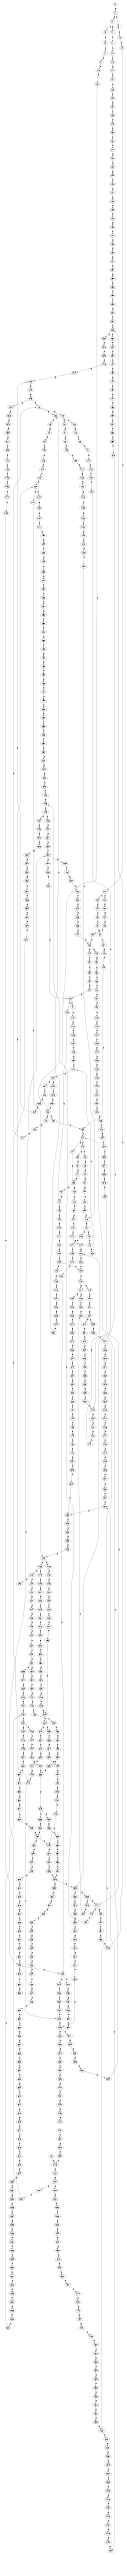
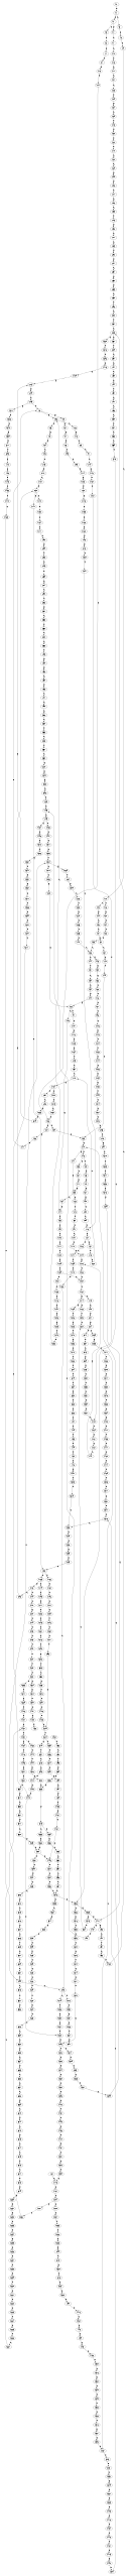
  strict digraph {
    S0
    S1
    S2
    S3
    S4
    S5
    S6
    S7
    S8
    S9
    S10
    S11
    S12
    S13
    S14
    S15
    S16
    S17
    S18
    S19
    S20
    S21
    S22
    S23
    S24
    S25
    S26
    S27
    S28
    S29
    S30
    S31
    S32
    S33
    S34
    S35
    S36
    S37
    S38
    S39
    S40
    S41
    S42
    S43
    S44
    S45
    S46
    S47
    S48
    S49
    S50
    S51
    S52
    S53
    S54
    S55
    S56
    S57
    S58
    S59
    S60
    S61
    S62
    S63
    S64
    S65
    S66
    S67
    S68
    S69
    S70
    S71
    S72
    S73
    S74
    S75
    S76
    S77
    S78
    S79
    S80
    S81
    S82
    S83
    S84
    S85
    S86
    S87
    S88
    S89
    S90
    S91
    S92
    S93
    S94
    S95
    S96
    S97
    S98
    S99
    S100
    S101
    S102
    S103
    S104
    S105
    S106
    S107
    S108
    S109
    S110
    S111
    S112
    S113
    S114
    S115
    S116
    S117
    S118
    S119
    S120
    S121
    S122
    S123
    S124
    S125
    S126
    S127
    S128
    S129
    S130
    S131
    S132
    S133
    S134
    S135
    S136
    S137
    S138
    S139
    S140
    S141
    S142
    S143
    S144
    S145
    S146
    S147
    S148
    S150
    S151
    S152
    S153
    S154
    S155
    S156
    S157
    S158
    S159
    S160
    S162
    S163
    S164
    S165
    S166
    S167
    S168
    S169
    S170
    S171
    S172
    S161
    S173
    S174
    S175
    S176
    S177
    S178
    S179
    S180
    S181
    S182
    S183
    S184
    S185
    S186
    S187
    S188
    S189
    S190
    S191
    S192
    S193
    S194
    S195
    S196
    S197
    S198
    S199
    S200
    S201
    S202
    S203
    S204
    S205
    S206
    S207
    S208
    S209
    S210
    S211
    S212
    S213
    S214
    S215
    S216
    S217
    S218
    S219
    S220
    S221
    S222
    S223
    S224
    S225
    S226
    S227
    S228
    S229
    S230
    S231
    S232
    S233
    S234
    S235
    S236
    S237
    S238
    S239
    S240
    S241
    S242
    S243
    S244
    S245
    S246
    S247
    S248
    S249
    S250
    S251
    S252
    S253
    S254
    S255
    S256
    S257
    S258
    S259
    S260
    S261
    S262
    S263
    S264
    S265
    S266
    S267
    S268
    S269
    S270
    S271
    S272
    S273
    S274
    S275
    S276
    S277
    S278
    S279
    S280
    S281
    S282
    S283
    S284
    S285
    S286
    S287
    S288
    S289
    S290
    S291
    S292
    S293
    S294
    S295
    S296
    S297
    S298
    S299
    S300
    S301
    S302
    S303
    S304
    S305
    S306
    S307
    S308
    S309
    S310
    S311
    S312
    S313
    S314
    S315
    S316
    S317
    S318
    S319
    S320
    S321
    S322
    S323
    S324
    S325
    S326
    S327
    S328
    S329
    S330
    S331
    S332
    S333
    S334
    S335
    S336
    S337
    S338
    S339
    S340
    S341
    S342
    S343
    S344
    S345
    S346
    S347
    S348
    S349
    S350
    S351
    S352
    S353
    S354
    S355
    S356
    S357
    S358
    S359
    S360
    S361
    S362
    S363
    S364
    S365
    S366
    S367
    S368
    S369
    S370
    S371
    S372
    S373
    S374
    S375
    S376
    S377
    S378
    S379
    S380
    S381
    S382
    S383
    S384
    S385
    S386
    S387
    S388
    S389
    S390
    S391
    S392
    S393
    S394
    S395
    S396
    S397
    S398
    S399
    S400
    S401
    S402
    S403
    S404
    S405
    S406
    S407
    S408
    S409
    S410
    S411
    S412
    S413
    S414
    S415
    S416
    S417
    S418
    S419
    S420
    S421
    S422
    S423
    S424
    S425
    S426
    S427
    S428
    S429
    S430
    S431
    S432
    S433
    S434
    S435
    S436
    S437
    S438
    S439
    S440
    S441
    S442
    S443
    S444
    S445
    S446
    S447
    S448
    S449
    S450
    S451
    S452
    S453
    S454
    S455
    S456
    S457
    S458
    S459
    S460
    S461
    S462
    S463
    S464
    S465
    S466
    S467
    S468
    S469
    S470
    S471
    S472
    S473
    S474
    S475
    S476
    S477
    S478
    S479
    S480
    S481
    S482
    S483
    S484
    S485
    S486
    S487
    S488
    S489
    S490
    S491
    S492
    S493
    S494
    S495
    S496
    S497
    S498
    S499
    S500
    S501
    S502
    S503
    S504
    S505
    S506
    S507
    S508
    S509
    S510
    S511
    S512
    S513
    S514
    S515
    S516
    S517
    S518
    S519
    S520
    S521
    S522
    S523
    S524
    S525
    S526
    S527
    S528
    S529
    S530
    S531
    S532
    S533
    S534
    S535
    S536
    S537
    S538
    S539
    S540
    S541
    S542
    S543
    S544
    S545
    S546
    S547
    S548
    S549
    S550
    S551
    S552
    S553
    S554
    S555
    S556
    S557
    S558
    S559
    S560
    S561
    S562
    S563
    S564
    S565
    S566
    S567
    S568
    S569
    S570
    S571
    S572
    S573
    S574
    S575
    S576
    S577
    S578
    S579
    S580
    S581
    S582
    S583
    S584
    S585
    S586
    S587
    S588
    S589
    S590
    S591
    S592
    S593
    S594
    S595
    S596
    S597
    S598
    S599
    S600
    S601
    S602
    S603
    S604
    S605
    S606
    S607
    S608
    S609
    S610
    S611
    S612
    S613
    S614
    S615
    S616
    S617
    S618
    S619
    S620
    S621
    S622
    S623
    S624
    S625
    S626
    S627
    S628
    S629
    S630
    S631
    S632
    S633
    S634
    S635
    S636
    S637
    S638
    S639
    S640
    S641
    S642
    S643
    S644
    S645
    S646
    S647
    S648
    S649
    S650
    S651
    S652
    S653
    S654
    S655
    S656
    S657
    S658
    S659
    S660
    S661
    S662
    S663
    S664
    S665
    S666
    S667
    S0 -> S1 [label=T]
    S1 -> S2 [label=G]
    S1 -> S3 [label=C]
    S2 -> S4 [label=A]
    S2 -> S5 [label=C]
    S3 -> S6 [label=G]
    S4 -> S7 [label=C]
    S5 -> S8 [label=C]
    S6 -> S9 [label=C]
    S7 -> S10 [label=G]
    S8 -> S11 [label=G]
    S9 -> S12 [label=G]
    S10 -> S13 [label=T]
    S11 -> S14 [label=C]
    S12 -> S15 [label=C]
    S12 -> S16 [label=T]
    S13 -> S17 [label=G]
    S14 -> S18 [label=C]
    S15 -> S19 [label=A]
    S16 -> S20 [label=A]
    S17 -> S21 [label=G]
    S18 -> S22 [label=G]
    S19 -> S23 [label=G]
    S20 -> S24 [label=G]
    S21 -> S25 [label=G]
    S22 -> S26 [label=G]
    S23 -> S27 [label=C]
    S24 -> S28 [label=C]
    S25 -> S29 [label=T]
    S26 -> S30 [label=T]
    S26 -> S31 [label=A]
    S27 -> S32 [label=C]
    S28 -> S33 [label=C]
    S29 -> S34 [label=A]
    S30 -> S35 [label=G]
    S31 -> S36 [label=A]
    S32 -> S37 [label=G]
    S33 -> S38 [label=G]
    S34 -> S39 [label=C]
    S35 -> S40 [label=G]
    S36 -> S41 [label=C]
    S37 -> S42 [label=G]
    S38 -> S43 [label=A]
    S38 -> S44 [label=C]
    S39 -> S45 [label=T]
    S40 -> S46 [label=T]
    S40 -> S47 [label=A]
    S41 -> S48 [label=T]
    S42 -> S49 [label=T]
    S43 -> S50 [label=A]
    S44 -> S51 [label=T]
    S45 -> S52 [label=A]
    S46 -> S53 [label=G]
    S46 -> S54 [label=T]
    S47 -> S55 [label=A]
    S48 -> S56 [label=G]
    S48 -> S57 [label=A]
    S49 -> S35 [label=G]
    S50 -> S58 [label=A]
    S51 -> S59 [label=G]
    S52 -> S60 [label=T]
    S53 -> S61 [label=G]
    S54 -> S62 [label=A]
    S55 -> S63 [label=C]
    S55 -> S64 [label=G]
    S56 -> S65 [label=C]
    S56 -> S66 [label=G]
    S57 -> S67 [label=C]
    S58 -> S68 [label=C]
    S59 -> S69 [label=G]
    S60 -> S70 [label=T]
    S61 -> S71 [label=A]
    S62 -> S72 [label=G]
    S63 -> S73 [label=C]
    S64 -> S74 [label=A]
    S65 -> S75 [label=A]
    S66 -> S76 [label=A]
    S67 -> S77 [label=A]
    S68 -> S78 [label=C]
    S69 -> S79 [label=A]
    S70 -> S80 [label=G]
    S71 -> S55 [label=A]
    S72 -> S81 [label=A]
    S73 -> S82 [label=T]
    S74 -> S83 [label=A]
    S75 -> S84 [label=A]
    S76 -> S85 [label=C]
    S77 -> S86 [label=A]
    S78 -> S87 [label=C]
    S79 -> S88 [label=A]
    S80 -> S89 [label=G]
    S81 -> S90 [label=A]
    S82 -> S91 [label=C]
    S83 -> S92 [label=C]
    S84 -> S93 [label=C]
    S85 -> S94 [label=C]
    S86 -> S95 [label=C]
    S87 -> S96 [label=C]
    S88 -> S97 [label=T]
    S88 -> S98 [label=G]
    S89 -> S99 [label=A]
    S90 -> S100 [label=G]
    S91 -> S101 [label=G]
    S92 -> S102 [label=G]
    S93 -> S103 [label=C]
    S94 -> S104 [label=C]
    S95 -> S105 [label=G]
    S96 -> S106 [label=G]
    S97 -> S107 [label=G]
    S98 -> S74 [label=A]
    S99 -> S108 [label=A]
    S100 -> S109 [label=G]
    S101 -> S110 [label=G]
    S102 -> S111 [label=G]
    S103 -> S112 [label=A]
    S104 -> S113 [label=G]
    S105 -> S114 [label=A]
    S106 -> S115 [label=A]
    S107 -> S116 [label=G]
    S108 -> S117 [label=C]
    S109 -> S118 [label=G]
    S110 -> S119 [label=C]
    S111 -> S120 [label=C]
    S112 -> S121 [label=G]
    S113 -> S122 [label=T]
    S114 -> S123 [label=A]
    S115 -> S124 [label=C]
    S116 -> S125 [label=G]
    S117 -> S126 [label=G]
    S118 -> S127 [label=G]
    S119 -> S128 [label=A]
    S120 -> S129 [label=A]
    S121 -> S130 [label=A]
    S122 -> S131 [label=C]
    S123 -> S132 [label=A]
    S124 -> S133 [label=T]
    S125 -> S134 [label=G]
    S126 -> S135 [label=G]
    S127 -> S136 [label=T]
    S127 -> S137 [label=G]
    S128 -> S138 [label=C]
    S129 -> S139 [label=C]
    S130 -> S140 [label=C]
    S130 -> S141 [label=A]
    S131 -> S142 [label=T]
    S132 -> S143 [label=A]
    S133 -> S144 [label=A]
    S134 -> S145 [label=T]
    S135 -> S146 [label=T]
    S136 -> S147 [label=C]
    S137 -> S148 [label=T]
    S138 -> S150 [label=C]
    S139 -> S150 [label=C]
    S139 -> S151 [label=T]
    S140 -> S152 [label=T]
    S141 -> S153 [label=C]
    S142 -> S154 [label=C]
    S143 -> S155 [label=C]
    S144 -> S156 [label=G]
    S145 -> S157 [label=C]
    S146 -> S158 [label=A]
    S147 -> S159 [label=T]
    S148 -> S160 [label=C]
    S150 -> S162 [label=G]
    S151 -> S163 [label=G]
    S152 -> S164 [label=C]
    S153 -> S165 [label=C]
    S153 -> S166 [label=A]
    S154 -> S167 [label=G]
    S155 -> S168 [label=A]
    S156 -> S169 [label=A]
    S157 -> S170 [label=C]
    S158 -> S171 [label=C]
    S159 -> S172 [label=C]
    S160 -> S170 [label=C]
    S162 -> S174 [label=A]
    S162 -> S175 [label=G]
    S163 -> S176 [label=G]
    S164 -> S177 [label=C]
    S165 -> S178 [label=A]
    S165 -> S179 [label=G]
    S166 -> S180 [label=G]
    S167 -> S181 [label=G]
    S168 -> S182 [label=G]
    S169 -> S183 [label=A]
    S170 -> S184 [label=G]
    S171 -> S185 [label=G]
    S172 -> S186 [label=T]
    S161 -> S173 [label=G]
    S173 -> S187 [label=C]
    S174 -> S188 [label=G]
    S174 -> S189 [label=A]
    S175 -> S190 [label=G]
    S176 -> S191 [label=G]
    S177 -> S192 [label=C]
    S178 -> S193 [label=G]
    S178 -> S194 [label=C]
    S179 -> S195 [label=G]
    S180 -> S196 [label=C]
    S181 -> S197 [label=C]
    S182 -> S198 [label=A]
    S183 -> S199 [label=T]
    S184 -> S200 [label=C]
    S184 -> S201 [label=T]
    S185 -> S202 [label=A]
    S186 -> S203 [label=C]
    S187 -> S204 [label=G]
    S188 -> S205 [label=T]
    S189 -> S206 [label=T]
    S190 -> S207 [label=A]
    S191 -> S208 [label=A]
    S192 -> S209 [label=A]
    S193 -> S130 [label=A]
    S194 -> S210 [label=C]
    S195 -> S211 [label=A]
    S196 -> S212 [label=C]
    S197 -> S128 [label=A]
    S198 -> S213 [label=A]
    S199 -> S214 [label=C]
    S200 -> S215 [label=C]
    S201 -> S216 [label=C]
    S202 -> S217 [label=A]
    S203 -> S218 [label=T]
    S203 -> S219 [label=G]
    S204 -> S220 [label=C]
    S204 -> S221 [label=G]
    S205 -> S222 [label=C]
    S206 -> S223 [label=G]
    S207 -> S224 [label=A]
    S208 -> S225 [label=A]
    S209 -> S226 [label=T]
    S210 -> S227 [label=A]
    S211 -> S228 [label=C]
    S212 -> S229 [label=G]
    S213 -> S230 [label=G]
    S214 -> S231 [label=G]
    S215 -> S232 [label=G]
    S216 -> S233 [label=G]
    S217 -> S234 [label=G]
    S218 -> S235 [label=G]
    S219 -> S236 [label=T]
    S220 -> S237 [label=G]
    S221 -> S238 [label=C]
    S222 -> S239 [label=C]
    S223 -> S240 [label=T]
    S224 -> S241 [label=T]
    S225 -> S242 [label=C]
    S226 -> S243 [label=C]
    S227 -> S244 [label=C]
    S228 -> S245 [label=G]
    S229 -> S246 [label=T]
    S230 -> S247 [label=G]
    S231 -> S248 [label=G]
    S232 -> S26 [label=G]
    S233 -> S249 [label=G]
    S234 -> S250 [label=A]
    S235 -> S251 [label=A]
    S236 -> S252 [label=G]
    S237 -> S253 [label=T]
    S238 -> S254 [label=T]
    S239 -> S255 [label=A]
    S240 -> S256 [label=A]
    S241 -> S257 [label=T]
    S242 -> S258 [label=T]
    S243 -> S259 [label=T]
    S244 -> S260 [label=C]
    S245 -> S261 [label=C]
    S246 -> S262 [label=C]
    S247 -> S118 [label=G]
    S248 -> S263 [label=G]
    S249 -> S264 [label=A]
    S250 -> S265 [label=A]
    S251 -> S266 [label=G]
    S252 -> S267 [label=G]
    S253 -> S268 [label=C]
    S254 -> S269 [label=A]
    S254 -> S270 [label=G]
    S255 -> S271 [label=G]
    S256 -> S272 [label=G]
    S257 -> S273 [label=G]
    S258 -> S56 [label=G]
    S259 -> S274 [label=G]
    S260 -> S275 [label=C]
    S261 -> S276 [label=C]
    S262 -> S277 [label=C]
    S263 -> S278 [label=T]
    S264 -> S279 [label=A]
    S265 -> S280 [label=G]
    S266 -> S281 [label=T]
    S267 -> S282 [label=T]
    S268 -> S283 [label=G]
    S269 -> S284 [label=T]
    S270 -> S285 [label=G]
    S271 -> S286 [label=T]
    S271 -> S287 [label=C]
    S272 -> S288 [label=T]
    S273 -> S289 [label=A]
    S274 -> S290 [label=C]
    S275 -> S291 [label=C]
    S276 -> S292 [label=C]
    S277 -> S293 [label=T]
    S278 -> S294 [label=A]
    S279 -> S295 [label=C]
    S280 -> S296 [label=T]
    S281 -> S297 [label=A]
    S282 -> S298 [label=A]
    S283 -> S299 [label=A]
    S284 -> S300 [label=A]
    S285 -> S301 [label=A]
    S286 -> S302 [label=A]
    S287 -> S303 [label=T]
    S288 -> S304 [label=T]
    S289 -> S305 [label=A]
    S290 -> S306 [label=C]
    S291 -> S307 [label=T]
    S292 -> S308 [label=A]
    S293 -> S309 [label=C]
    S294 -> S310 [label=T]
    S295 -> S48 [label=T]
    S295 -> S311 [label=A]
    S296 -> S312 [label=G]
    S298 -> S313 [label=T]
    S298 -> S314 [label=C]
    S299 -> S315 [label=C]
    S300 -> S316 [label=G]
    S301 -> S88 [label=A]
    S302 -> S317 [label=G]
    S303 -> S318 [label=T]
    S304 -> S319 [label=T]
    S305 -> S320 [label=C]
    S306 -> S321 [label=A]
    S307 -> S322 [label=T]
    S308 -> S323 [label=T]
    S309 -> S324 [label=T]
    S310 -> S325 [label=C]
    S311 -> S326 [label=G]
    S312 -> S327 [label=T]
    S313 -> S328 [label=G]
    S314 -> S329 [label=C]
    S315 -> S330 [label=G]
    S316 -> S331 [label=T]
    S317 -> S332 [label=G]
    S318 -> S333 [label=C]
    S319 -> S334 [label=C]
    S320 -> S335 [label=C]
    S321 -> S336 [label=G]
    S322 -> S337 [label=C]
    S323 -> S338 [label=C]
    S324 -> S339 [label=T]
    S324 -> S340 [label=G]
    S325 -> S341 [label=C]
    S326 -> S342 [label=G]
    S327 -> S343 [label=C]
    S328 -> S344 [label=A]
    S329 -> S345 [label=G]
    S330 -> S346 [label=C]
    S331 -> S347 [label=A]
    S332 -> S348 [label=G]
    S333 -> S349 [label=A]
    S334 -> S350 [label=A]
    S335 -> S351 [label=C]
    S336 -> S352 [label=T]
    S337 -> S353 [label=C]
    S337 -> S354 [label=G]
    S338 -> S355 [label=G]
    S339 -> S356 [label=C]
    S340 -> S357 [label=T]
    S341 -> S358 [label=C]
    S342 -> S359 [label=A]
    S343 -> S360 [label=G]
    S343 -> S361 [label=C]
    S344 -> S362 [label=G]
    S345 -> S363 [label=G]
    S346 -> S364 [label=G]
    S347 -> S365 [label=G]
    S348 -> S366 [label=T]
    S349 -> S367 [label=C]
    S350 -> S368 [label=C]
    S351 -> S369 [label=G]
    S352 -> S370 [label=C]
    S353 -> S371 [label=T]
    S354 -> S372 [label=A]
    S355 -> S373 [label=T]
    S356 -> S374 [label=T]
    S357 -> S375 [label=C]
    S358 -> S376 [label=G]
    S359 -> S377 [label=A]
    S360 -> S378 [label=T]
    S361 -> S379 [label=T]
    S362 -> S380 [label=C]
    S363 -> S381 [label=T]
    S364 -> S382 [label=C]
    S365 -> S383 [label=C]
    S366 -> S384 [label=C]
    S367 -> S385 [label=G]
    S368 -> S386 [label=T]
    S369 -> S387 [label=T]
    S370 -> S388 [label=G]
    S371 -> S389 [label=G]
    S372 -> S390 [label=T]
    S373 -> S391 [label=C]
    S374 -> S392 [label=C]
    S375 -> S393 [label=G]
    S376 -> S394 [label=A]
    S377 -> S395 [label=T]
    S378 -> S396 [label=C]
    S379 -> S397 [label=G]
    S380 -> S398 [label=G]
    S381 -> S399 [label=G]
    S382 -> S400 [label=C]
    S383 -> S401 [label=C]
    S384 -> S402 [label=A]
    S385 -> S403 [label=C]
    S386 -> S404 [label=C]
    S387 -> S142 [label=C]
    S388 -> S405 [label=T]
    S389 -> S406 [label=T]
    S390 -> S407 [label=C]
    S391 -> S408 [label=C]
    S392 -> S409 [label=G]
    S393 -> S410 [label=T]
    S394 -> S411 [label=A]
    S395 -> S412 [label=A]
    S396 -> S413 [label=G]
    S397 -> S414 [label=G]
    S398 -> S415 [label=G]
    S399 -> S40 [label=G]
    S400 -> S416 [label=T]
    S401 -> S38 [label=G]
    S402 -> S417 [label=C]
    S403 -> S418 [label=C]
    S404 -> S419 [label=C]
    S405 -> S420 [label=A]
    S406 -> S421 [label=C]
    S407 -> S422 [label=G]
    S408 -> S423 [label=T]
    S409 -> S424 [label=G]
    S410 -> S425 [label=G]
    S411 -> S426 [label=A]
    S411 -> S427 [label=G]
    S412 -> S428 [label=G]
    S413 -> S429 [label=G]
    S414 -> S430 [label=C]
    S415 -> S431 [label=T]
    S416 -> S432 [label=C]
    S417 -> S433 [label=T]
    S418 -> S434 [label=C]
    S419 -> S435 [label=T]
    S420 -> S436 [label=A]
    S421 -> S437 [label=C]
    S422 -> S438 [label=T]
    S423 -> S309 [label=C]
    S424 -> S439 [label=A]
    S425 -> S440 [label=G]
    S426 -> S441 [label=G]
    S427 -> S442 [label=T]
    S428 -> S443 [label=T]
    S429 -> S264 [label=A]
    S430 -> S444 [label=C]
    S431 -> S445 [label=C]
    S432 -> S446 [label=G]
    S433 -> S447 [label=C]
    S434 -> S448 [label=T]
    S435 -> S449 [label=T]
    S436 -> S450 [label=G]
    S437 -> S451 [label=T]
-   S438 -> S452 [label=T]
    S439 -> S453 [label=G]
    S440 -> S282 [label=T]
    S441 -> S454 [label=T]
    S442 -> S455 [label=C]
    S443 -> S456 [label=C]
    S444 -> S457 [label=T]
    S445 -> S458 [label=G]
    S446 -> S459 [label=G]
    S447 -> S460 [label=G]
    S448 -> S461 [label=T]
    S449 -> S462 [label=T]
    S450 -> S463 [label=A]
    S451 -> S464 [label=A]
    S451 -> S465 [label=T]
    S452 -> S466 [label=T]
    S453 -> S467 [label=A]
    S454 -> S468 [label=G]
    S455 -> S469 [label=G]
    S456 -> S470 [label=T]
    S457 -> S471 [label=G]
    S458 -> S472 [label=C]
    S459 -> S473 [label=G]
    S460 -> S474 [label=C]
    S461 -> S475 [label=C]
    S462 -> S476 [label=C]
    S463 -> S477 [label=C]
    S464 -> S478 [label=C]
    S465 -> S479 [label=G]
    S466 -> S480 [label=G]
    S467 -> S481 [label=G]
    S468 -> S482 [label=T]
    S469 -> S483 [label=C]
    S469 -> S484 [label=A]
    S470 -> S485 [label=C]
    S471 -> S486 [label=G]
+   S472 -> S487 [label=A]
    S473 -> S488 [label=C]
    S474 -> S489 [label=T]
    S475 -> S490 [label=A]
    S476 -> S491 [label=A]
    S477 -> S492 [label=G]
    S478 -> S493 [label=T]
    S479 -> S494 [label=T]
    S480 -> S495 [label=T]
    S481 -> S496 [label=G]
    S482 -> S343 [label=C]
    S483 -> S497 [label=G]
    S484 -> S498 [label=G]
    S485 -> S499 [label=T]
    S486 -> S500 [label=G]
    S487 -> S501 [label=C]
    S488 -> S502 [label=T]
    S489 -> S503 [label=T]
    S490 -> S504 [label=T]
    S491 -> S505 [label=T]
    S492 -> S506 [label=G]
    S493 -> S507 [label=A]
    S494 -> S508 [label=A]
    S495 -> S509 [label=A]
    S496 -> S510 [label=T]
    S497 -> S511 [label=G]
    S498 -> S512 [label=G]
    S499 -> S203 [label=C]
    S499 -> S513 [label=G]
    S500 -> S514 [label=T]
    S501 -> S515 [label=G]
    S502 -> S516 [label=C]
    S503 -> S517 [label=C]
    S504 -> S518 [label=C]
    S505 -> S519 [label=C]
    S506 -> S520 [label=C]
    S507 -> S521 [label=C]
    S508 -> S522 [label=G]
    S509 -> S523 [label=G]
    S510 -> S524 [label=C]
    S511 -> S525 [label=C]
    S512 -> S526 [label=T]
    S513 -> S527 [label=T]
    S514 -> S528 [label=C]
    S515 -> S529 [label=C]
    S516 -> S530 [label=A]
    S517 -> S531 [label=A]
    S518 -> S532 [label=C]
    S519 -> S532 [label=C]
    S520 -> S533 [label=T]
    S521 -> S534 [label=C]
    S522 -> S535 [label=G]
    S523 -> S535 [label=G]
    S524 -> S536 [label=C]
    S525 -> S254 [label=T]
    S526 -> S537 [label=A]
    S527 -> S538 [label=A]
    S528 -> S539 [label=C]
    S529 -> S173 [label=G]
    S530 -> S540 [label=C]
    S531 -> S541 [label=T]
    S532 -> S542 [label=A]
    S533 -> S543 [label=C]
    S534 -> S544 [label=A]
    S535 -> S545 [label=A]
    S536 -> S546 [label=C]
    S537 -> S547 [label=T]
    S539 -> S548 [label=C]
    S540 -> S549 [label=G]
    S541 -> S518 [label=C]
    S542 -> S550 [label=G]
    S543 -> S551 [label=T]
    S544 -> S552 [label=G]
    S545 -> S553 [label=G]
    S545 -> S554 [label=A]
    S546 -> S555 [label=A]
    S546 -> S556 [label=G]
    S547 -> S557 [label=A]
    S548 -> S556 [label=G]
    S549 -> S558 [label=T]
    S550 -> S559 [label=A]
    S551 -> S560 [label=C]
    S552 -> S561 [label=G]
    S553 -> S562 [label=A]
    S554 -> S563 [label=A]
    S555 -> S564 [label=G]
    S556 -> S565 [label=A]
    S556 -> S566 [label=G]
    S557 -> S567 [label=A]
    S558 -> S568 [label=C]
    S559 -> S569 [label=A]
    S560 -> S570 [label=G]
    S561 -> S571 [label=A]
    S562 -> S572 [label=G]
    S563 -> S573 [label=G]
    S564 -> S574 [label=A]
    S565 -> S411 [label=A]
    S565 -> S575 [label=G]
    S566 -> S576 [label=A]
    S567 -> S577 [label=G]
    S568 -> S578 [label=C]
    S569 -> S153 [label=C]
    S570 -> S579 [label=A]
    S571 -> S580 [label=G]
    S572 -> S496 [label=G]
    S572 -> S581 [label=T]
    S573 -> S582 [label=G]
    S574 -> S583 [label=G]
    S575 -> S584 [label=T]
    S576 -> S585 [label=G]
    S577 -> S586 [label=T]
    S578 -> S587 [label=A]
    S579 -> S588 [label=A]
    S580 -> S589 [label=A]
    S581 -> S590 [label=C]
    S582 -> S591 [label=T]
    S583 -> S592 [label=C]
    S584 -> S222 [label=C]
    S585 -> S593 [label=G]
    S586 -> S594 [label=C]
    S587 -> S595 [label=G]
    S588 -> S596 [label=G]
    S589 -> S572 [label=G]
    S590 -> S597 [label=A]
    S591 -> S598 [label=C]
    S592 -> S599 [label=C]
    S593 -> S600 [label=C]
    S594 -> S601 [label=G]
    S595 -> S287 [label=C]
    S596 -> S602 [label=T]
    S597 -> S603 [label=G]
    S598 -> S604 [label=C]
    S599 -> S605 [label=A]
    S600 -> S606 [label=G]
    S601 -> S607 [label=T]
    S602 -> S455 [label=C]
    S603 -> S608 [label=G]
    S604 -> S546 [label=C]
    S605 -> S609 [label=C]
    S606 -> S610 [label=T]
    S607 -> S611 [label=G]
    S608 -> S612 [label=A]
    S609 -> S613 [label=G]
    S610 -> S614 [label=G]
    S611 -> S440 [label=G]
    S612 -> S615 [label=C]
    S613 -> S616 [label=G]
    S614 -> S617 [label=G]
    S615 -> S618 [label=C]
    S616 -> S619 [label=T]
    S617 -> S620 [label=T]
    S618 -> S621 [label=A]
    S619 -> S622 [label=T]
    S620 -> S298 [label=A]
    S621 -> S623 [label=G]
    S622 -> S624 [label=A]
    S623 -> S625 [label=T]
    S624 -> S626 [label=C]
    S625 -> S627 [label=C]
    S626 -> S628 [label=T]
    S627 -> S629 [label=T]
    S628 -> S630 [label=G]
    S629 -> S631 [label=C]
    S630 -> S632 [label=C]
    S631 -> S499 [label=T]
    S632 -> S633 [label=A]
    S633 -> S634 [label=G]
    S634 -> S635 [label=A]
    S635 -> S636 [label=C]
    S636 -> S637 [label=G]
    S637 -> S638 [label=G]
    S638 -> S639 [label=A]
    S639 -> S640 [label=C]
    S640 -> S641 [label=A]
    S641 -> S642 [label=C]
    S642 -> S643 [label=A]
    S643 -> S644 [label=C]
    S644 -> S645 [label=C]
    S645 -> S646 [label=T]
    S646 -> S647 [label=C]
    S647 -> S648 [label=T]
    S648 -> S649 [label=A]
    S649 -> S650 [label=G]
    S650 -> S651 [label=A]
    S651 -> S652 [label=A]
    S652 -> S653 [label=C]
    S653 -> S654 [label=G]
    S654 -> S655 [label=A]
    S655 -> S656 [label=G]
    S656 -> S657 [label=G]
    S657 -> S658 [label=T]
    S658 -> S659 [label=G]
    S659 -> S660 [label=T]
    S660 -> S661 [label=C]
    S661 -> S662 [label=C]
    S662 -> S663 [label=C]
    S663 -> S664 [label=T]
    S664 -> S665 [label=G]
    S665 -> S666 [label=T]
    S666 -> S667 [label=C]
    S667 -> S437 [label=C]
  }
